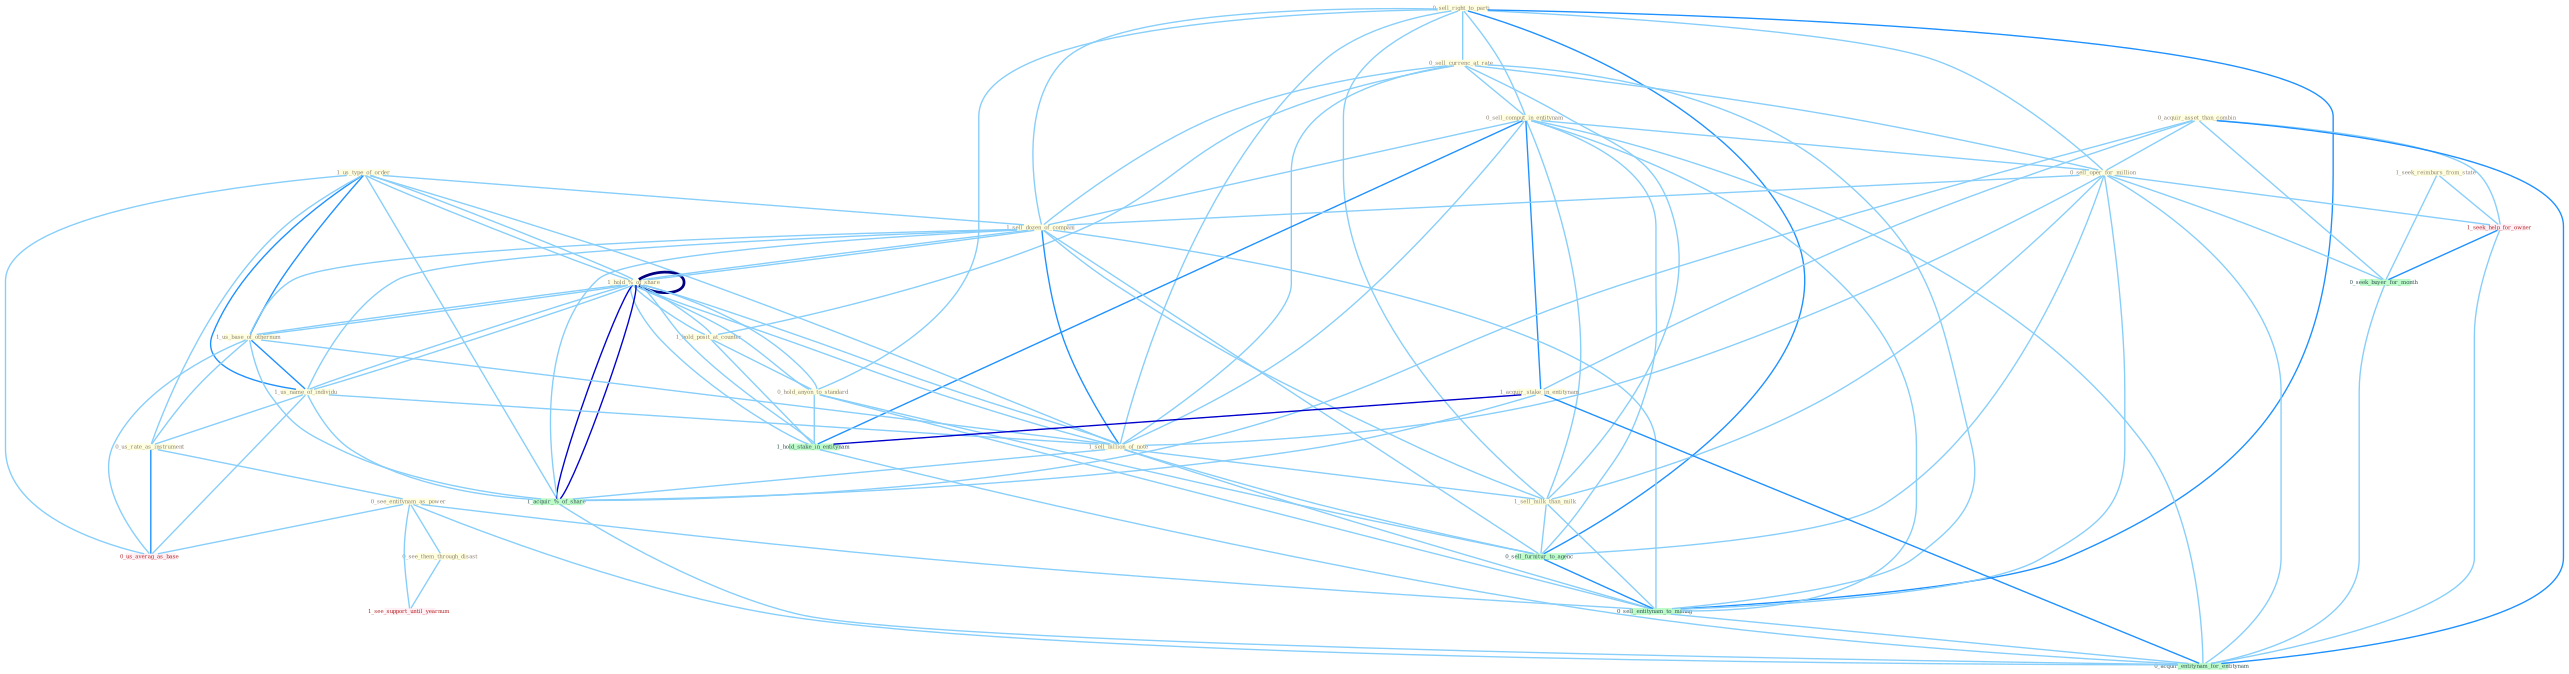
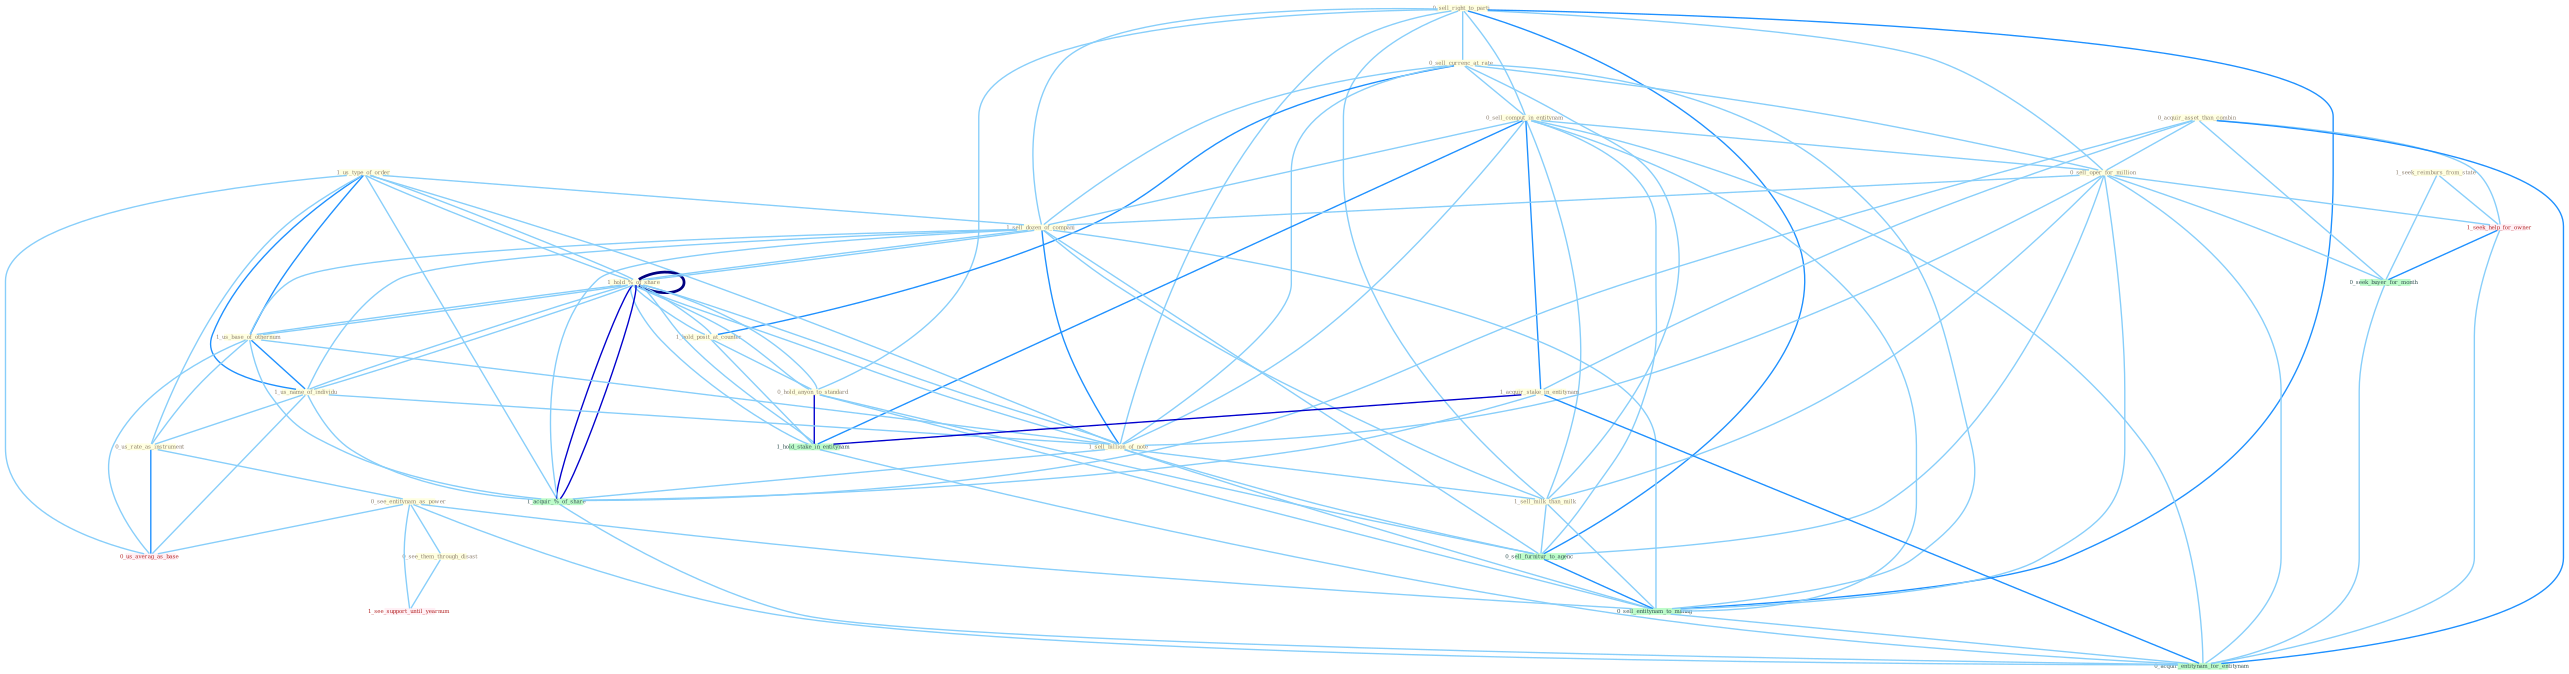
  graph {
    node [color="#ffffe0" fixedsize=true fontcolor="#8b7d6b" fontsize=4 shape=polygon style=filled]
    edge [color="#87cefa" w=1]
    "0_sell_right_to_parti " [height=.06 width=.5]
    "0_sell_currenc_at_rate " [height=.06 width=.5]
    "0_sell_comput_in_entitynam " [height=.06 width=.5]
    n4 [height=.06 label="0_acquir_asset_than_combin" width=.5]
    "1_us_type_of_order " [height=.06 width=.5]
    "0_sell_oper_for_million " [height=.06 width=.5]
    "1_hold_%_of_share " [height=.06 width=.5]
    "1_hold_posit_at_counter " [height=.06 width=.5]
    "1_us_base_of_othernum " [height=.06 width=.5]
    "1_sell_dozen_of_compani " [height=.06 width=.5]
    "1_seek_reimburs_from_state " [height=.06 width=.5]
    "0_hold_anyon_to_standard " [height=.06 width=.5]
    "1_us_name_of_individu " [height=.06 width=.5]
    "1_sell_billion_of_note " [height=.06 width=.5]
    "0_us_rate_as_instrument " [height=.06 width=.5]
    "0_see_entitynam_as_power " [height=.06 width=.5]
    "1_sell_milk_than_milk " [height=.06 width=.5]
    "1_acquir_stake_in_entitynam " [height=.06 width=.5]
    "0_see_them_through_disast " [height=.06 width=.5]
    "1_seek_help_for_owner " [color="#fff0f5" fontcolor="#b22222" height=.06 width=.5]
    "1_see_support_until_yearnum " [color="#fff0f5" fontcolor="#b22222" height=.06 width=.5]
    "0_us_averag_as_base " [color="#fff0f5" fontcolor="#b22222" height=.06 width=.5]
    "0_sell_furnitur_to_agenc " [color="#BDFCC9" fontcolor="#2f4f4f" height=.06 width=.5]
    "0_sell_entitynam_to_manag " [color="#BDFCC9" fontcolor="#2f4f4f" height=.06 width=.5]
    "1_hold_stake_in_entitynam " [color="#BDFCC9" fontcolor="#2f4f4f" height=.06 width=.5]
    "0_acquir_entitynam_for_entitynam " [color="#BDFCC9" fontcolor="#2f4f4f" height=.06 width=.5]
    "0_seek_buyer_for_month " [color="#BDFCC9" fontcolor="#2f4f4f" height=.06 width=.5]
    "1_acquir_%_of_share " [color="#BDFCC9" fontcolor="#2f4f4f" height=.06 width=.5]
    subgraph sub_1 {
      "0_sell_right_to_parti "
      "0_sell_currenc_at_rate "
      "0_sell_comput_in_entitynam "
      n4
      "1_us_type_of_order "
      "0_sell_oper_for_million "
      "1_hold_%_of_share "
      "1_hold_posit_at_counter "
      "1_us_base_of_othernum "
      "1_sell_dozen_of_compani "
      "1_seek_reimburs_from_state "
      "0_hold_anyon_to_standard "
      "1_us_name_of_individu "
      "1_sell_billion_of_note "
      "0_us_rate_as_instrument "
      "0_see_entitynam_as_power "
      "1_sell_milk_than_milk "
      "1_acquir_stake_in_entitynam "
      "0_see_them_through_disast "
    }
    subgraph sub_2 {
      "1_seek_help_for_owner "
      "1_see_support_until_yearnum "
      "0_us_averag_as_base "
    }
    "0_sell_right_to_parti " -- "0_sell_currenc_at_rate "
    "0_sell_right_to_parti " -- "0_sell_comput_in_entitynam "
    "0_sell_right_to_parti " -- "0_sell_oper_for_million "
    "0_sell_right_to_parti " -- "1_sell_dozen_of_compani "
    "0_sell_right_to_parti " -- "0_hold_anyon_to_standard "
    "0_sell_right_to_parti " -- "1_sell_billion_of_note "
    "0_sell_right_to_parti " -- "1_sell_milk_than_milk "
    "0_sell_right_to_parti " -- "0_sell_furnitur_to_agenc " [color="#1e90ff" w=2]
    "0_sell_right_to_parti " -- "0_sell_entitynam_to_manag " [color="#1e90ff" w=2]
    "0_sell_currenc_at_rate " -- "0_sell_comput_in_entitynam "
    "0_sell_currenc_at_rate " -- "0_sell_oper_for_million "
-   "0_sell_currenc_at_rate " -- "1_hold_posit_at_counter "
+   "0_sell_currenc_at_rate " -- "1_hold_posit_at_counter " [color="#1e90ff"]
    "0_sell_currenc_at_rate " -- "1_sell_dozen_of_compani "
    "0_sell_currenc_at_rate " -- "1_sell_billion_of_note "
    "0_sell_currenc_at_rate " -- "1_sell_milk_than_milk "
    "0_sell_currenc_at_rate " -- "0_sell_entitynam_to_manag "
    "0_sell_comput_in_entitynam " -- "0_sell_oper_for_million "
    "0_sell_comput_in_entitynam " -- "1_sell_dozen_of_compani "
    "0_sell_comput_in_entitynam " -- "1_sell_billion_of_note "
    "0_sell_comput_in_entitynam " -- "1_sell_milk_than_milk "
    "0_sell_comput_in_entitynam " -- "1_acquir_stake_in_entitynam " [color="#1e90ff" w=2]
    "0_sell_comput_in_entitynam " -- "0_sell_furnitur_to_agenc "
    "0_sell_comput_in_entitynam " -- "0_sell_entitynam_to_manag "
    "0_sell_comput_in_entitynam " -- "1_hold_stake_in_entitynam " [color="#1e90ff" w=2]
    "0_sell_comput_in_entitynam " -- "0_acquir_entitynam_for_entitynam "
    n4 -- "0_sell_oper_for_million "
    n4 -- "1_acquir_stake_in_entitynam "
    n4 -- "1_seek_help_for_owner "
    n4 -- "0_acquir_entitynam_for_entitynam " [color="#1e90ff" w=2]
    n4 -- "0_seek_buyer_for_month "
    n4 -- "1_acquir_%_of_share "
    "1_us_type_of_order " -- "1_hold_%_of_share "
    "1_us_type_of_order " -- "1_hold_%_of_share "
    "1_us_type_of_order " -- "1_us_base_of_othernum " [color="#1e90ff" w=2]
    "1_us_type_of_order " -- "1_sell_dozen_of_compani "
    "1_us_type_of_order " -- "1_us_name_of_individu " [color="#1e90ff" w=2]
    "1_us_type_of_order " -- "1_sell_billion_of_note "
    "1_us_type_of_order " -- "0_us_rate_as_instrument "
    "1_us_type_of_order " -- "0_us_averag_as_base "
    "1_us_type_of_order " -- "1_acquir_%_of_share "
    "0_sell_oper_for_million " -- "1_sell_dozen_of_compani "
    "0_sell_oper_for_million " -- "1_sell_billion_of_note "
    "0_sell_oper_for_million " -- "1_sell_milk_than_milk "
    "0_sell_oper_for_million " -- "1_seek_help_for_owner "
    "0_sell_oper_for_million " -- "0_sell_furnitur_to_agenc "
    "0_sell_oper_for_million " -- "0_sell_entitynam_to_manag "
    "0_sell_oper_for_million " -- "0_acquir_entitynam_for_entitynam "
    "0_sell_oper_for_million " -- "0_seek_buyer_for_month "
    "1_hold_%_of_share " -- "1_hold_%_of_share " [color="#000080" style=bold w=4]
    "1_hold_%_of_share " -- "1_hold_posit_at_counter "
    "1_hold_%_of_share " -- "1_us_base_of_othernum "
    "1_hold_%_of_share " -- "1_sell_dozen_of_compani "
    "1_hold_%_of_share " -- "0_hold_anyon_to_standard "
    "1_hold_%_of_share " -- "1_us_name_of_individu "
    "1_hold_%_of_share " -- "1_sell_billion_of_note "
    "1_hold_%_of_share " -- "1_hold_stake_in_entitynam "
    "1_hold_%_of_share " -- "1_hold_stake_in_entitynam "
    "1_hold_%_of_share " -- "1_acquir_%_of_share " [color="#0000cd" w=3]
    "1_hold_%_of_share " -- "1_acquir_%_of_share " [color="#0000cd" w=3]
    "1_hold_posit_at_counter " -- "1_hold_%_of_share "
    "1_hold_posit_at_counter " -- "0_hold_anyon_to_standard "
    "1_hold_posit_at_counter " -- "1_hold_stake_in_entitynam "
    "1_us_base_of_othernum " -- "1_hold_%_of_share "
    "1_us_base_of_othernum " -- "1_sell_dozen_of_compani "
    "1_us_base_of_othernum " -- "1_us_name_of_individu " [color="#1e90ff" w=2]
    "1_us_base_of_othernum " -- "1_sell_billion_of_note "
    "1_us_base_of_othernum " -- "0_us_rate_as_instrument "
    "1_us_base_of_othernum " -- "0_us_averag_as_base "
    "1_us_base_of_othernum " -- "1_acquir_%_of_share "
    "1_sell_dozen_of_compani " -- "1_hold_%_of_share "
    "1_sell_dozen_of_compani " -- "1_us_name_of_individu "
    "1_sell_dozen_of_compani " -- "1_sell_billion_of_note " [color="#1e90ff" w=2]
    "1_sell_dozen_of_compani " -- "1_sell_milk_than_milk "
    "1_sell_dozen_of_compani " -- "0_sell_furnitur_to_agenc "
    "1_sell_dozen_of_compani " -- "0_sell_entitynam_to_manag "
    "1_sell_dozen_of_compani " -- "1_acquir_%_of_share "
    "1_seek_reimburs_from_state " -- "1_seek_help_for_owner "
    "1_seek_reimburs_from_state " -- "0_seek_buyer_for_month "
    "0_hold_anyon_to_standard " -- "1_hold_%_of_share "
    "0_hold_anyon_to_standard " -- "0_sell_furnitur_to_agenc "
    "0_hold_anyon_to_standard " -- "0_sell_entitynam_to_manag "
-   "0_hold_anyon_to_standard " -- "1_hold_stake_in_entitynam "
+   "0_hold_anyon_to_standard " -- "1_hold_stake_in_entitynam " [color="#0000cd"]
    "1_us_name_of_individu " -- "1_hold_%_of_share "
    "1_us_name_of_individu " -- "1_sell_billion_of_note "
    "1_us_name_of_individu " -- "0_us_rate_as_instrument "
    "1_us_name_of_individu " -- "0_us_averag_as_base "
    "1_us_name_of_individu " -- "1_acquir_%_of_share "
    "1_sell_billion_of_note " -- "1_hold_%_of_share "
    "1_sell_billion_of_note " -- "1_sell_milk_than_milk "
    "1_sell_billion_of_note " -- "0_sell_furnitur_to_agenc "
    "1_sell_billion_of_note " -- "0_sell_entitynam_to_manag "
    "1_sell_billion_of_note " -- "1_acquir_%_of_share "
    "0_us_rate_as_instrument " -- "0_see_entitynam_as_power "
    "0_us_rate_as_instrument " -- "0_us_averag_as_base " [color="#1e90ff" w=2]
    "0_see_entitynam_as_power " -- "0_see_them_through_disast "
    "0_see_entitynam_as_power " -- "1_see_support_until_yearnum "
    "0_see_entitynam_as_power " -- "0_us_averag_as_base "
    "0_see_entitynam_as_power " -- "0_sell_entitynam_to_manag "
    "0_see_entitynam_as_power " -- "0_acquir_entitynam_for_entitynam "
    "1_sell_milk_than_milk " -- "0_sell_furnitur_to_agenc "
    "1_sell_milk_than_milk " -- "0_sell_entitynam_to_manag "
    "1_acquir_stake_in_entitynam " -- "1_hold_stake_in_entitynam " [color="#0000cd" w=3]
    "1_acquir_stake_in_entitynam " -- "0_acquir_entitynam_for_entitynam " [color="#1e90ff" w=2]
    "1_acquir_stake_in_entitynam " -- "1_acquir_%_of_share "
    "0_see_them_through_disast " -- "1_see_support_until_yearnum "
    "1_seek_help_for_owner " -- "0_acquir_entitynam_for_entitynam "
    "1_seek_help_for_owner " -- "0_seek_buyer_for_month " [color="#1e90ff" w=2]
    "0_sell_furnitur_to_agenc " -- "0_sell_entitynam_to_manag " [color="#1e90ff" w=2]
    "0_sell_entitynam_to_manag " -- "0_acquir_entitynam_for_entitynam "
    "1_hold_stake_in_entitynam " -- "0_acquir_entitynam_for_entitynam "
    "0_seek_buyer_for_month " -- "0_acquir_entitynam_for_entitynam "
    "1_acquir_%_of_share " -- "0_acquir_entitynam_for_entitynam "
  }
